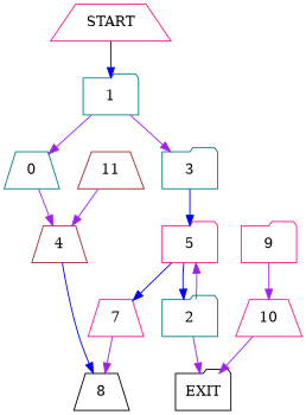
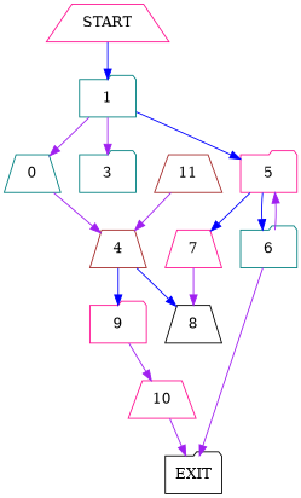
  digraph {
    node [color=deeppink shape=trapezium]
    edge [color=purple]
    n1 [label=START]
    1 [color=teal shape=folder]
    n3 [color=teal label=0]
    3 [color=teal shape=folder]
    4 [color=brown]
    5 [shape=folder]
    8 [color=black]
    9 [shape=folder]
-   6 [color=teal shape=folder label=2]
+   6 [color=teal shape=folder]
    7
    10
    n12 [color=black label=EXIT shape=folder]
    11 [color=brown]
    n1 -> 1 [color=blue]
    1 -> n3
    1 -> 3
    n3 -> 4
-   3 -> 5 [color=blue]
+   1 -> 5 [color=blue]
    4 -> 8 [color=blue]
+   4 -> 9 [color=blue]
    5 -> 6 [color=blue]
    5 -> 7 [color=blue]
    9 -> 10
    6 -> 5
    6 -> n12
    7 -> 8
    10 -> n12
    11 -> 4
  }
